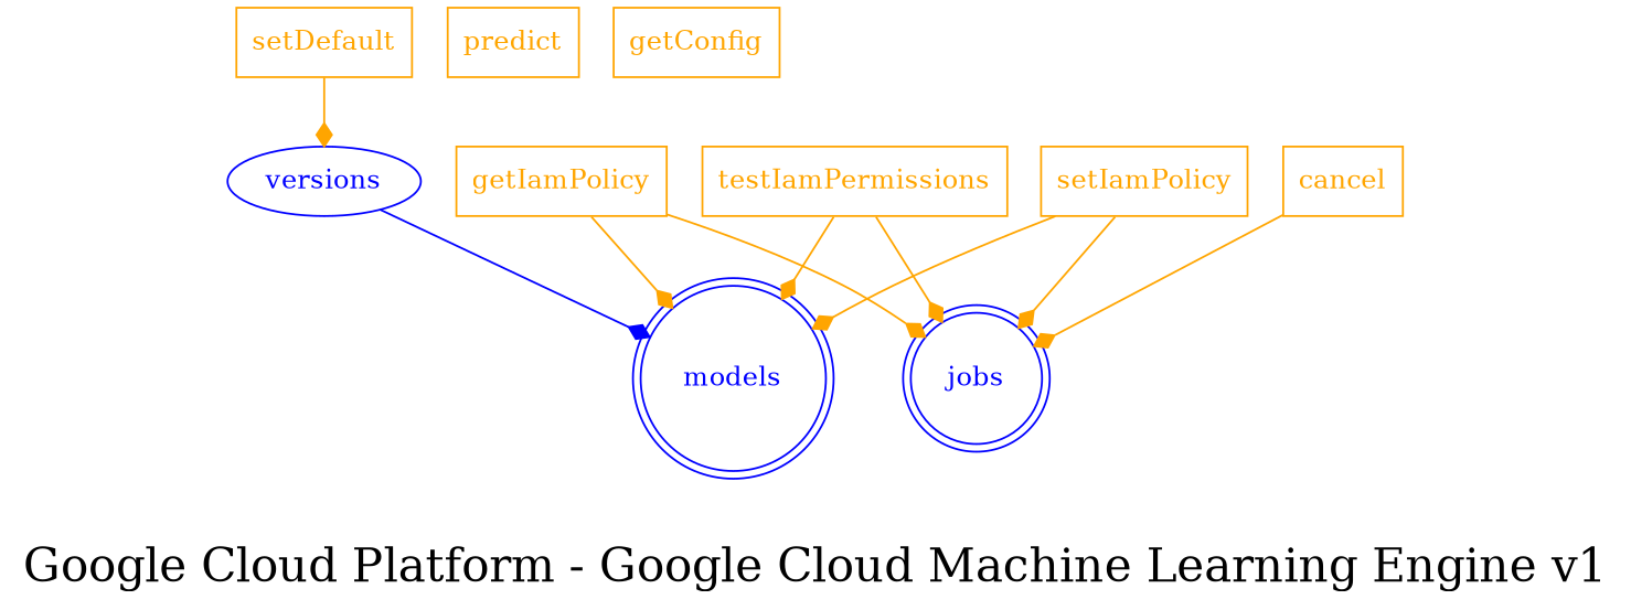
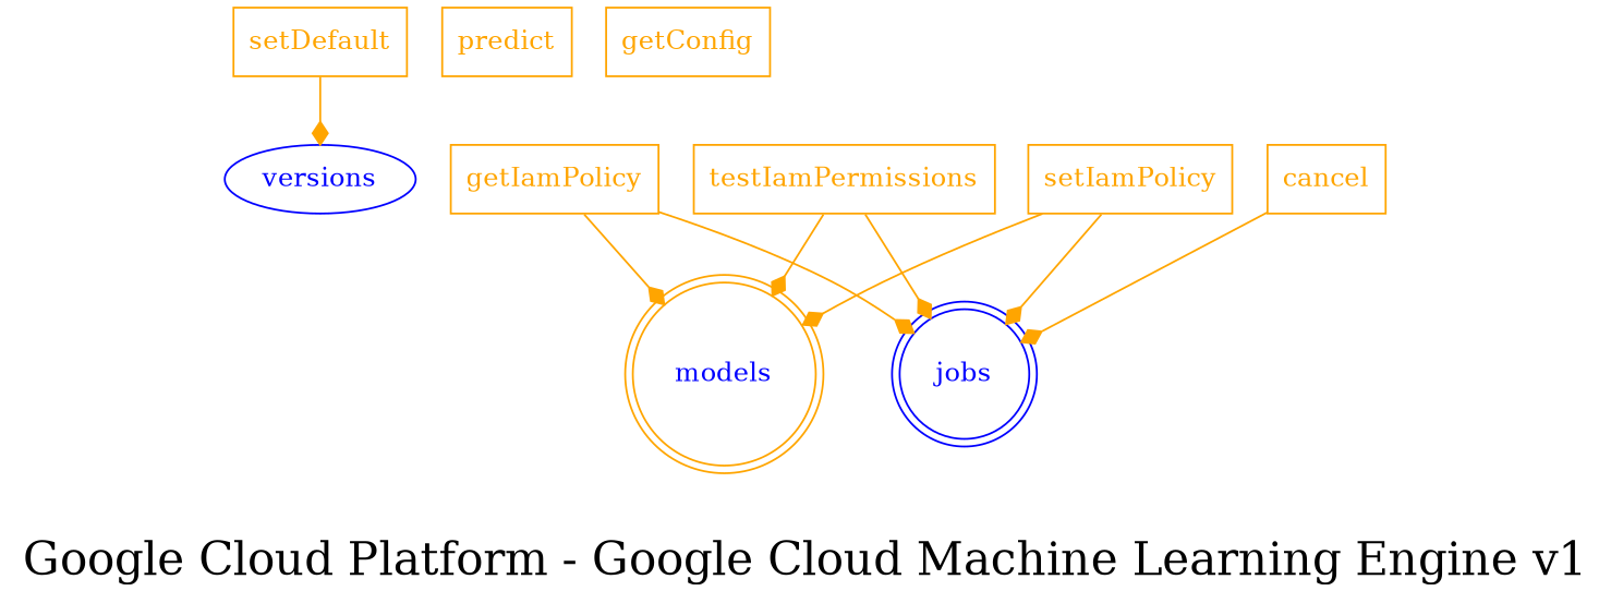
  digraph {
    fontsize=24
    label="Google Cloud Platform - Google Cloud Machine Learning Engine v1"
    splines=true
    node [color=orange fontcolor=orange shape=box]
    edge [arrowhead=diamond arrowtail=none color=orange fontcolor=orange]
-   models [color=blue fontcolor=blue shape=doublecircle]
+   models [fontcolor=blue shape=doublecircle]
    jobs [color=blue fontcolor=blue shape=doublecircle]
    predict
    getConfig
    getIamPolicy
    testIamPermissions
    setIamPolicy
    versions [color=blue fontcolor=blue shape=ellipse]
    setDefault
    cancel
    getIamPolicy -> models
    getIamPolicy -> jobs
    testIamPermissions -> models
    testIamPermissions -> jobs
    setIamPolicy -> models
    setIamPolicy -> jobs
-   versions -> models [color=blue fontcolor=blue]
    setDefault -> versions
    cancel -> jobs
  }
